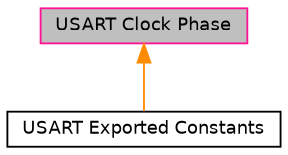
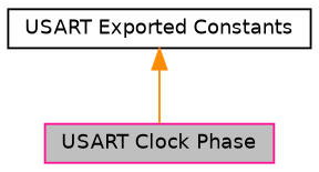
  digraph {
    rankdir=TB
    node [fontname=Helvetica fontsize=10 shape=record style=filled]
    n1 [color=black fillcolor=white height=0.2 label="USART Exported Constants" width=0.4]
    n2 [color=deeppink fillcolor=grey75 fontcolor=black height=0.2 label="USART Clock Phase" width=0.4]
-   n2 -> n1 [dir=back fontname=Helvetica fontsize=10 labelfontname=Helvetica labelfontsize=10 shape=plaintext style=solid color=darkorange]
+   n1 -> n2 [dir=back fontname=Helvetica fontsize=10 labelfontname=Helvetica labelfontsize=10 shape=plaintext style=solid color=darkorange]
  }
